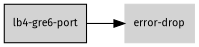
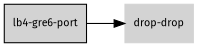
  digraph {
    rankdir=LR
    fontname="Fira Sans"
    node [fillcolor=lightgray fontcolor=black fontsize=10 shape=box style=filled fontname="Fira Sans"]
    "lb4-gre6-port" [color=black]
-   "error-drop" [color=lightgray]
+   "error-drop" [color=lightgray label="drop-drop"]
    "lb4-gre6-port" -> "error-drop" [fontsize=8 fontname="Fira Sans"]
  }
